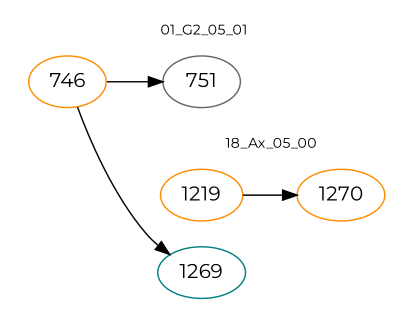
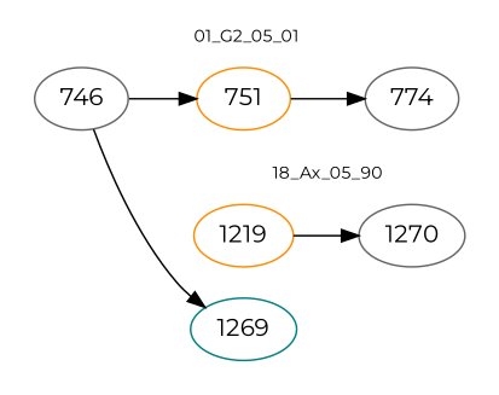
  digraph {
    fontname=Montserrat
    rankdir=LR
    node [color=darkorange fontname=Montserrat]
    edge [color=black fontname=Montserrat]
    n1 [label=1219]
-   n2 [label=1270]
+   n2 [color=gray40 label=1270]
    n3 [color=teal label=1269]
-   n4 [label=746]
-   n5 [color=gray40 label=751]
+   n4 [color=gray40 label=746]
+   n5 [label=751]
+   n6 [color=gray40 label=774]
    subgraph cluster_1 {
      color=white
      fontsize=10
-     label="18_Ax_05_00"
+     label="18_Ax_05_90"
      n1
      n2
      n3
    }
    subgraph cluster_2 {
      color=white
      fontsize=10
      label="01_G2_05_01"
      n4
      n5
+     n6
    }
    n1 -> n2
    n4 -> n3
    n4 -> n5
+   n5 -> n6
  }
